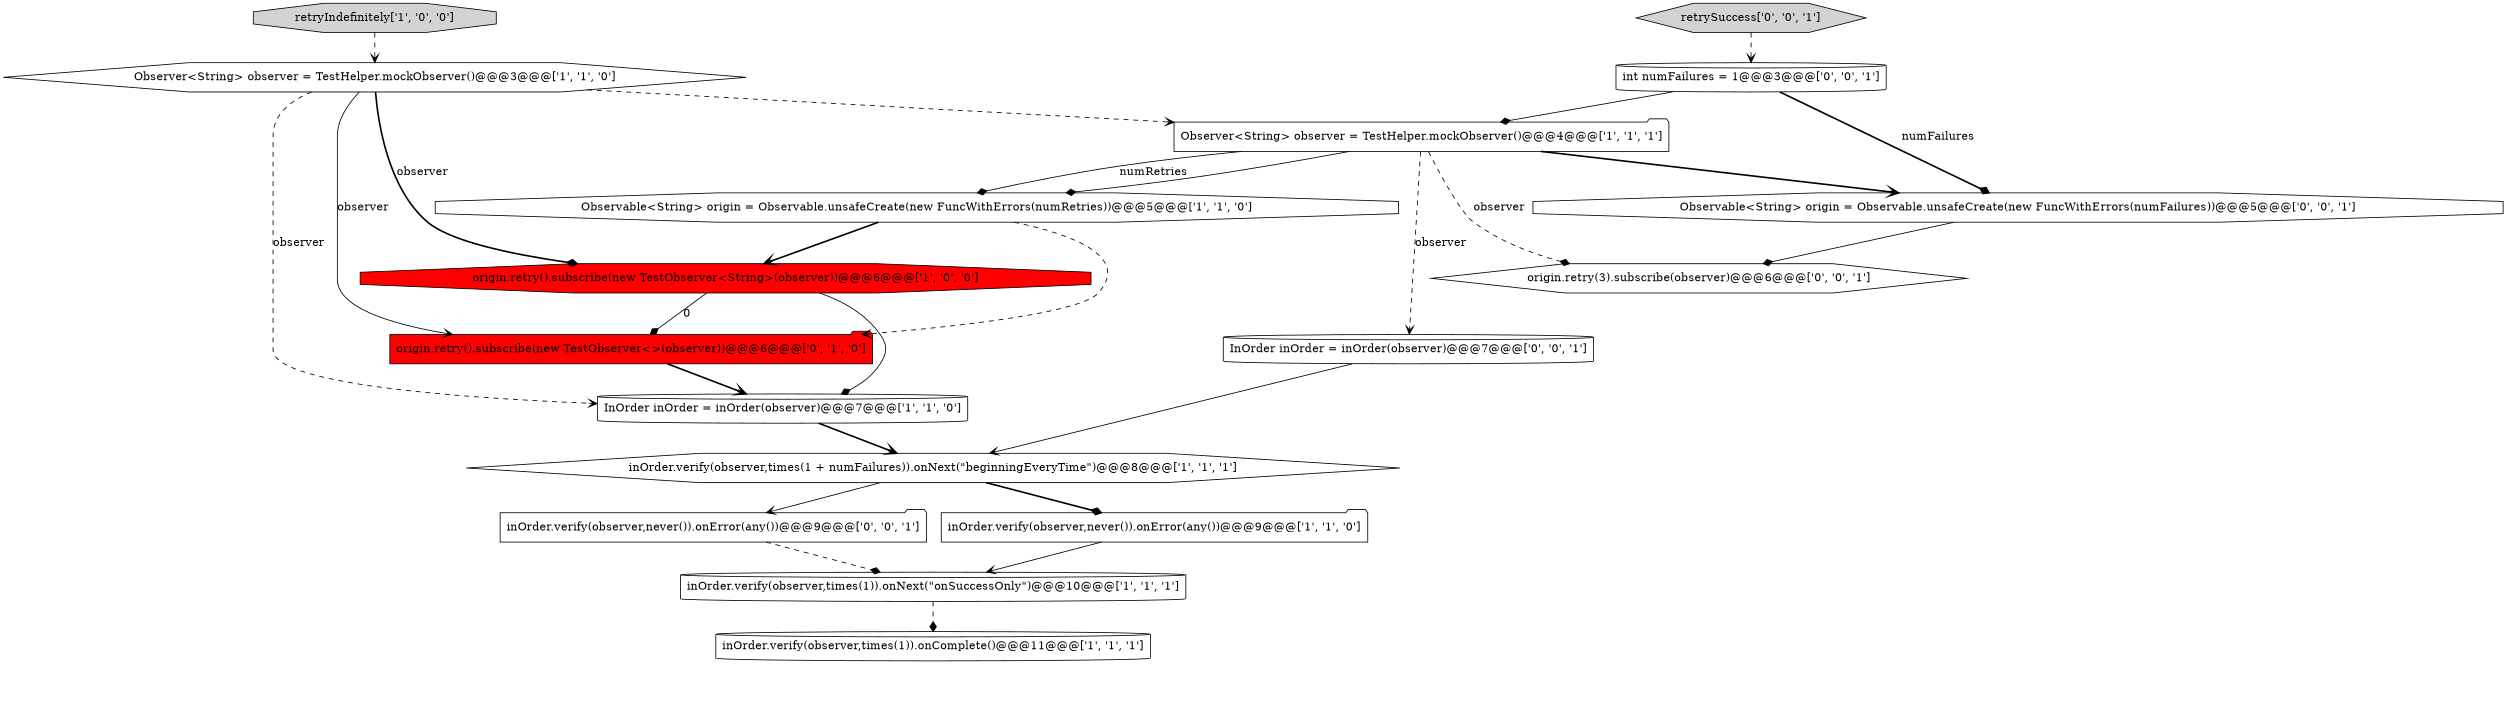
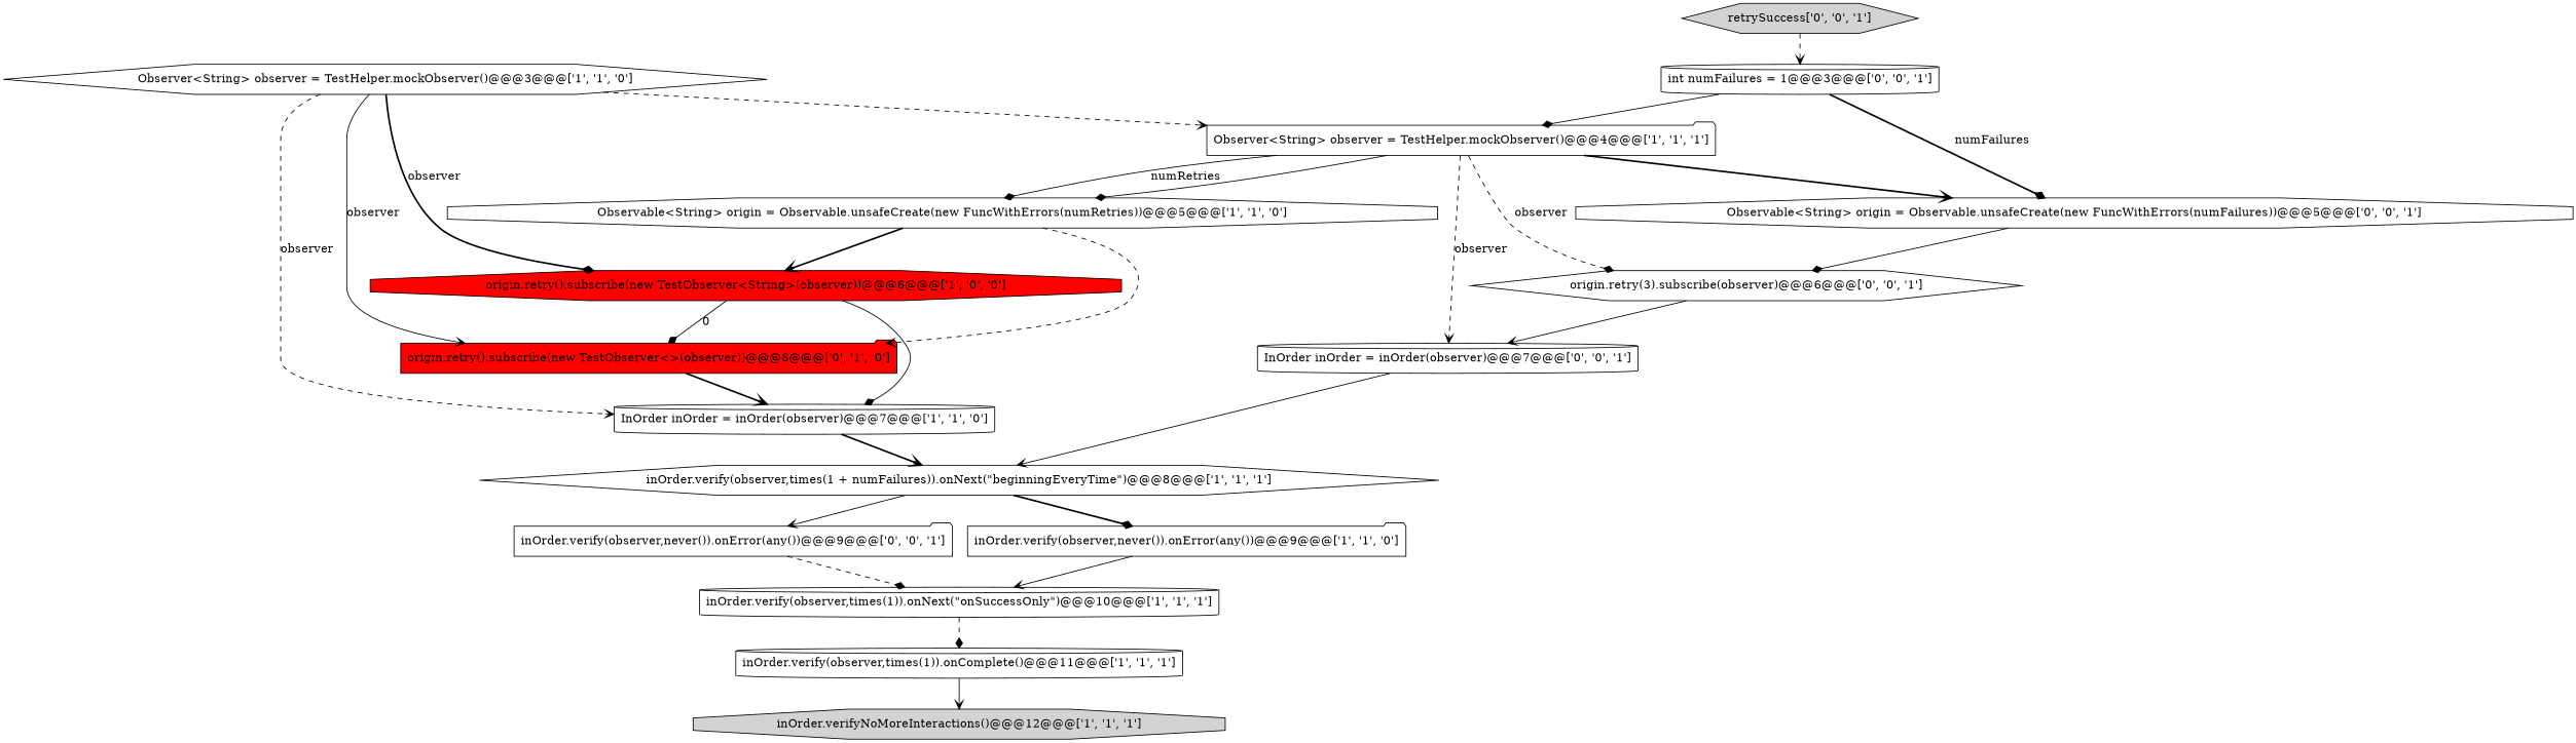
  digraph {
    node [fillcolor=white shape=octagon style=filled]
    edge [arrowhead=vee style=solid]
-   n2 [fillcolor=lightgray label="retryIndefinitely['1', '0', '0']"]
+   n1 [fillcolor=lightgray label="inOrder.verifyNoMoreInteractions()@@@12@@@['1', '1', '1']"]
    n3 [label="Observer<String> observer = TestHelper.mockObserver()@@@3@@@['1', '1', '0']" shape=hexagon]
    n4 [label="Observer<String> observer = TestHelper.mockObserver()@@@4@@@['1', '1', '1']" shape=folder]
    n5 [fillcolor=red label="origin.retry().subscribe(new TestObserver<>(observer))@@@6@@@['0', '1', '0']" shape=folder]
    n6 [label="InOrder inOrder = inOrder(observer)@@@7@@@['1', '1', '0']" shape=cylinder]
    n7 [fillcolor=red label="origin.retry().subscribe(new TestObserver<String>(observer))@@@6@@@['1', '0', '0']"]
    n8 [label="int numFailures = 1@@@3@@@['0', '0', '1']" shape=cylinder]
    n9 [label="Observable<String> origin = Observable.unsafeCreate(new FuncWithErrors(numFailures))@@@5@@@['0', '0', '1']"]
    n10 [label="InOrder inOrder = inOrder(observer)@@@7@@@['0', '0', '1']" shape=cylinder]
    n11 [label="Observable<String> origin = Observable.unsafeCreate(new FuncWithErrors(numRetries))@@@5@@@['1', '1', '0']"]
    n12 [label="origin.retry(3).subscribe(observer)@@@6@@@['0', '0', '1']" shape=hexagon]
    n13 [label="inOrder.verify(observer,times(1 + numFailures)).onNext(\"beginningEveryTime\")@@@8@@@['1', '1', '1']" shape=hexagon]
    n14 [label="inOrder.verify(observer,never()).onError(any())@@@9@@@['0', '0', '1']" shape=folder]
    n15 [label="inOrder.verify(observer,never()).onError(any())@@@9@@@['1', '1', '0']" shape=folder]
    n16 [label="inOrder.verify(observer,times(1)).onNext(\"onSuccessOnly\")@@@10@@@['1', '1', '1']" shape=cylinder]
    n17 [label="inOrder.verify(observer,times(1)).onComplete()@@@11@@@['1', '1', '1']" shape=cylinder]
    n18 [fillcolor=lightgray label="retrySuccess['0', '0', '1']" shape=hexagon]
-   n2 -> n3 [style=dashed]
    n3 -> n4 [style=dashed]
    n3 -> n5 [label=observer]
    n3 -> n6 [label=observer style=dashed]
    n3 -> n7 [arrowhead=diamond label=observer style=bold]
    n4 -> n9 [style=bold]
    n4 -> n10 [label=observer style=dashed]
    n4 -> n11 [arrowhead=diamond label=numRetries]
    n4 -> n11 [arrowhead=diamond]
    n4 -> n12 [arrowhead=diamond label=observer style=dashed]
    n5 -> n6 [style=bold]
    n6 -> n13 [style=bold]
    n7 -> n5 [arrowhead=diamond label=0]
    n7 -> n6 [arrowhead=diamond]
    n8 -> n4 [arrowhead=diamond]
    n8 -> n9 [arrowhead=diamond label=numFailures style=bold]
    n9 -> n12 [arrowhead=diamond]
    n10 -> n13
    n11 -> n5 [style=dashed]
    n11 -> n7 [style=bold]
+   n12 -> n10
    n13 -> n14
    n13 -> n15 [arrowhead=diamond style=bold]
    n14 -> n16 [arrowhead=diamond style=dashed]
    n15 -> n16
    n16 -> n17 [arrowhead=diamond style=dashed]
+   n17 -> n1
    n18 -> n8 [style=dashed]
  }
